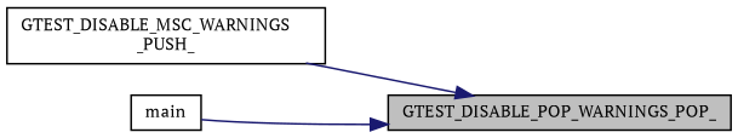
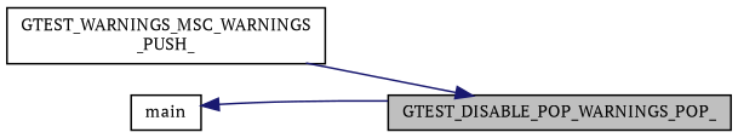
  digraph {
    fontname="PT Serif"
    rankdir=RL
    node [color=black fontname="PT Serif" fontsize=10 shape=record]
    edge [color=midnightblue dir=back fontname="PT Serif" fontsize=10 labelfontname=Helvetica labelfontsize=10 style=solid]
    n1 [fillcolor=grey75 fontcolor=black height=0.2 label=GTEST_DISABLE_POP_WARNINGS_POP_ style=filled width=0.4]
-   n2 [height=0.2 label="GTEST_DISABLE_MSC_WARNINGS\l_PUSH_" width=0.4]
+   n2 [height=0.2 label="GTEST_WARNINGS_MSC_WARNINGS\l_PUSH_" width=0.4]
    n3 [height=0.2 label=main width=0.4]
    n1 -> n2
-   n1 -> n3
+   n3 -> n1
  }
